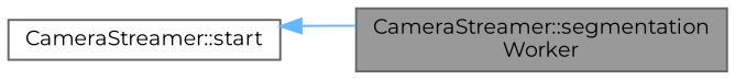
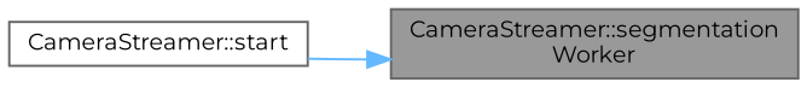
  digraph {
    rankdir=RL
    fontname=Montserrat
    node [fontname=Montserrat fontsize=10 shape=box style=filled]
    n1 [color=gray40 fillcolor=grey60 fontcolor=black height=0.2 label="CameraStreamer::segmentation\lWorker" width=0.4]
    n2 [color=grey40 fillcolor=white height=0.2 label="CameraStreamer::start" width=0.4]
-   n2 -> n1 [color=steelblue1 dir=back fontname=Montserrat fontsize=10 labelfontname=Helvetica labelfontsize=10 style=solid]
+   n1 -> n2 [color=steelblue1 dir=back fontname=Montserrat fontsize=10 labelfontname=Helvetica labelfontsize=10 style=solid]
  }
